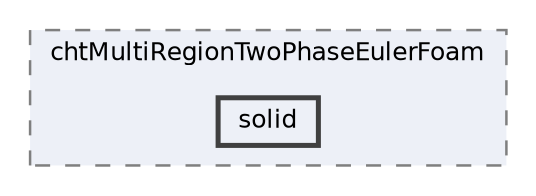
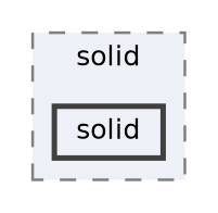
  digraph {
    compound=true
    n1 [color=grey25 fillcolor="#edf0f7" fontname=Helvetica fontsize=10 height=0.2 label=solid shape=box style="filled,bold" width=0.4]
    subgraph cluster_1 {
      bgcolor="#edf0f7"
      fontname=Helvetica
      fontsize=10
-     label=chtMultiRegionTwoPhaseEulerFoam
+     label=solid
      pencolor=grey50
      style="filled,dashed"
      n1
    }
  }
